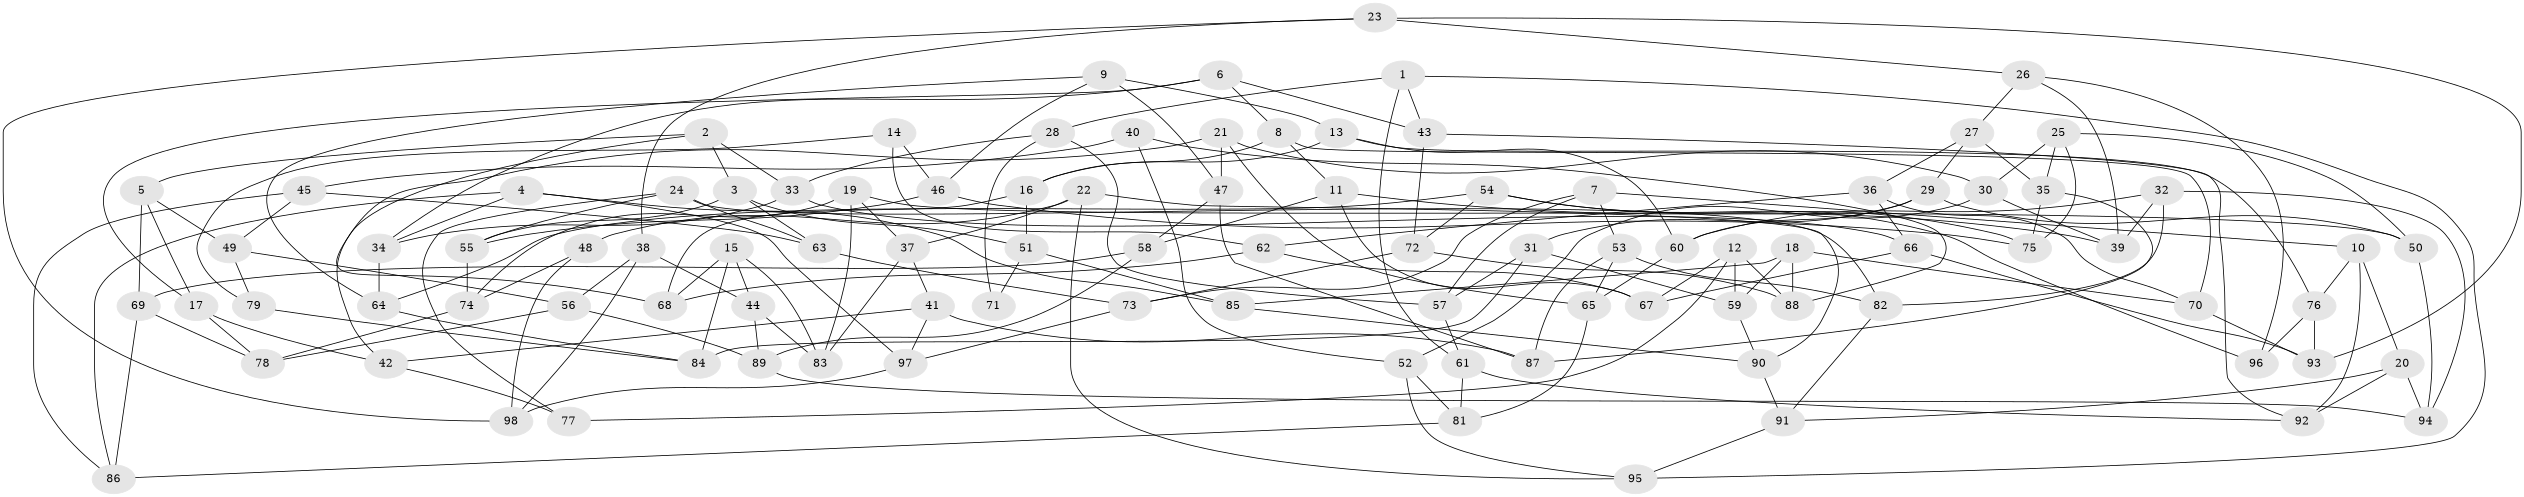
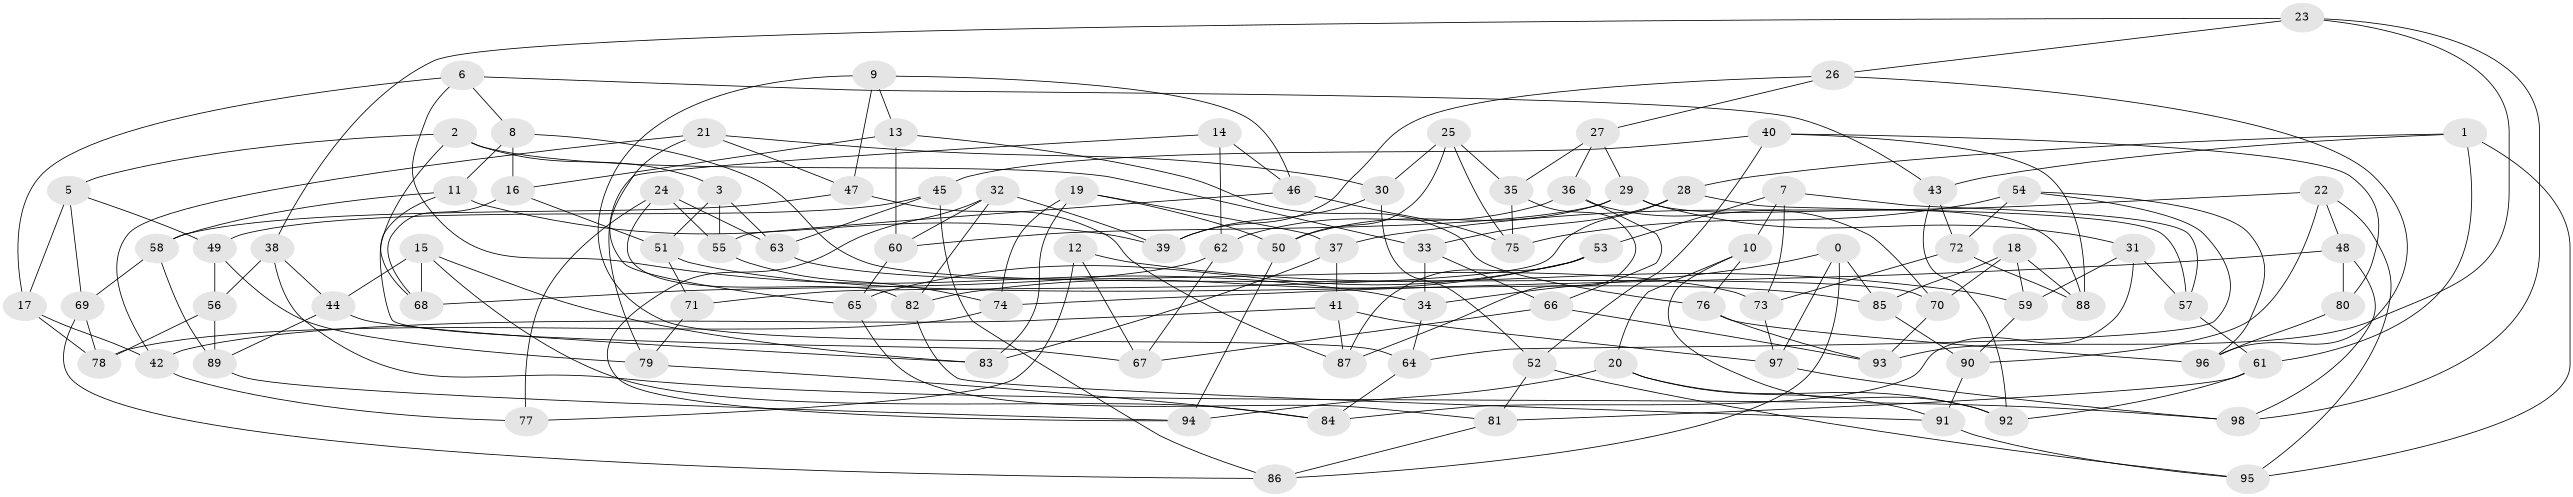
  graph {
    node [color=gray90 style=filled]
    1
    28
    43
    61
    95
    33
    57
    71
    92
    72
    81
    2
    3
    5
    68
    51
    55
    63
    17
    49
    69
    34
    66
    85
    74
    73
-   4
+   4 [label=0]
    86
    97
    64
    90
    98
    42
    78
    79
    56
    6
    8
    11
    16
    70
    7
    10
    53
    20
    76
    65
    82
    87
    39
    58
    67
    93
    9
    13
    46
    47
    60
    75
    84
    91
    94
    96
    89
    12
    59
    77
    88
    14
    62
+   80
    15
    44
    83
    18
    19
    37
    50
    41
    21
    30
    52
    22
    48
    23
    26
    38
    27
    24
    25
    35
    29
    36
    31
    32
    40
    45
    54
    1 -- 28
    1 -- 43
    1 -- 61
    1 -- 95
    28 -- 33
    28 -- 57
    28 -- 71
    43 -- 92
    43 -- 72
    61 -- 92
    61 -- 81
    33 -- 34
    33 -- 66
    57 -- 61
+   71 -- 79
    72 -- 73
    72 -- 88
    81 -- 86
    2 -- 33
    2 -- 3
    2 -- 5
    2 -- 68
    3 -- 51
    3 -- 55
    3 -- 63
    5 -- 17
    5 -- 49
    5 -- 69
    51 -- 71
    51 -- 85
    55 -- 74
    63 -- 73
    17 -- 42
    17 -- 78
    49 -- 79
    49 -- 56
    69 -- 86
    69 -- 78
    34 -- 64
    66 -- 67
    66 -- 93
    85 -- 90
    74 -- 78
    73 -- 97
    4 -- 34
    4 -- 85
    4 -- 86
    4 -- 97
    97 -- 98
    64 -- 84
    90 -- 91
    42 -- 77
    79 -- 84
    56 -- 78
    56 -- 89
    6 -- 43
    6 -- 17
    6 -- 34
    6 -- 8
    8 -- 11
    8 -- 16
    8 -- 70
    11 -- 39
    11 -- 58
    11 -- 67
    16 -- 68
    16 -- 51
    70 -- 93
    7 -- 57
    7 -- 73
    7 -- 10
    7 -- 53
    10 -- 92
    10 -- 20
    10 -- 76
    53 -- 65
    53 -- 82
    53 -- 87
    20 -- 92
    20 -- 91
    20 -- 94
    76 -- 93
    76 -- 96
    65 -- 81
    82 -- 91
    58 -- 69
    58 -- 89
    9 -- 64
    9 -- 13
    9 -- 46
    9 -- 47
    13 -- 16
    13 -- 76
    13 -- 60
    46 -- 55
    46 -- 75
    47 -- 87
    47 -- 58
    60 -- 65
    91 -- 95
    89 -- 94
    12 -- 67
    12 -- 59
    12 -- 77
-   12 -- 88
+   29 -- 88
    59 -- 90
    14 -- 79
    14 -- 46
    14 -- 62
    62 -- 68
    62 -- 67
+   80 -- 96
    15 -- 68
    15 -- 84
    15 -- 44
    15 -- 83
    44 -- 89
    44 -- 83
    18 -- 85
    18 -- 70
    18 -- 59
    18 -- 88
    19 -- 74
    19 -- 83
    19 -- 37
    19 -- 50
    37 -- 83
    37 -- 41
    50 -- 94
    41 -- 97
    41 -- 42
    41 -- 87
    21 -- 42
    21 -- 65
    21 -- 47
    21 -- 30
    30 -- 39
    30 -- 52
    52 -- 95
    52 -- 81
    22 -- 95
    22 -- 90
    22 -- 37
    22 -- 48
    48 -- 74
    48 -- 98
+   48 -- 80
    23 -- 98
    23 -- 93
    23 -- 26
    23 -- 38
    26 -- 39
    26 -- 96
    26 -- 27
    38 -- 98
    38 -- 56
    38 -- 44
    27 -- 35
    27 -- 29
    27 -- 36
    24 -- 55
    24 -- 63
    24 -- 82
    24 -- 77
    25 -- 75
    25 -- 50
    25 -- 30
    25 -- 35
    35 -- 87
    35 -- 75
    29 -- 60
    29 -- 50
    29 -- 31
    36 -- 66
    36 -- 70
    36 -- 62
    31 -- 57
    31 -- 84
    31 -- 59
    32 -- 82
    32 -- 39
    32 -- 60
    32 -- 94
    40 -- 88
+   40 -- 80
    40 -- 52
    40 -- 45
    45 -- 63
    45 -- 49
    45 -- 86
    54 -- 72
    54 -- 64
    54 -- 75
    54 -- 96
  }
